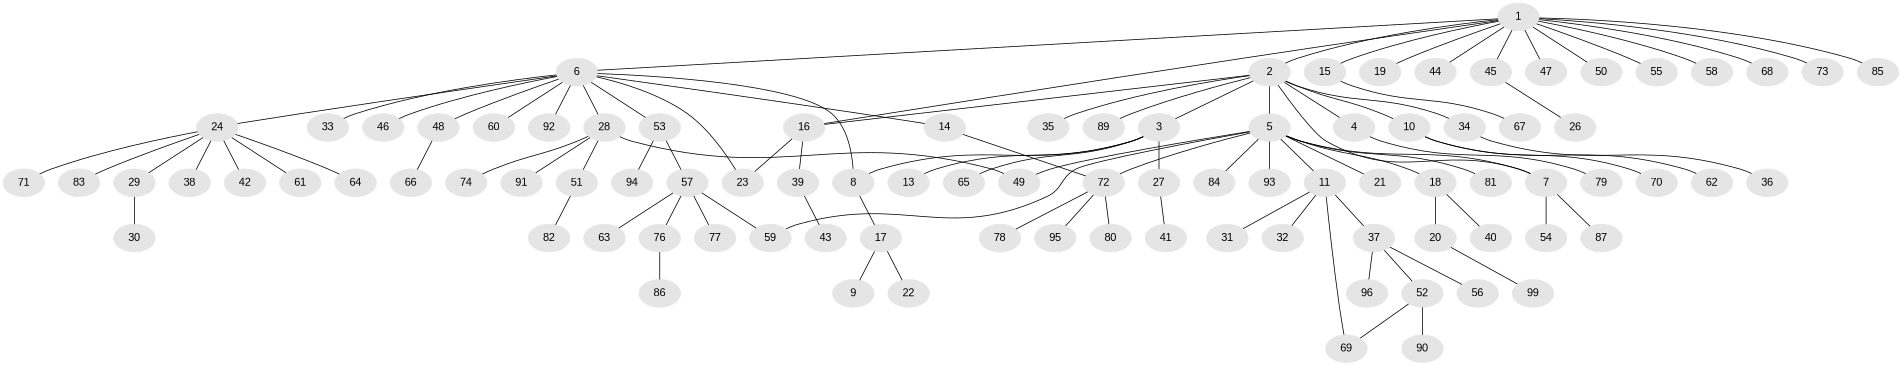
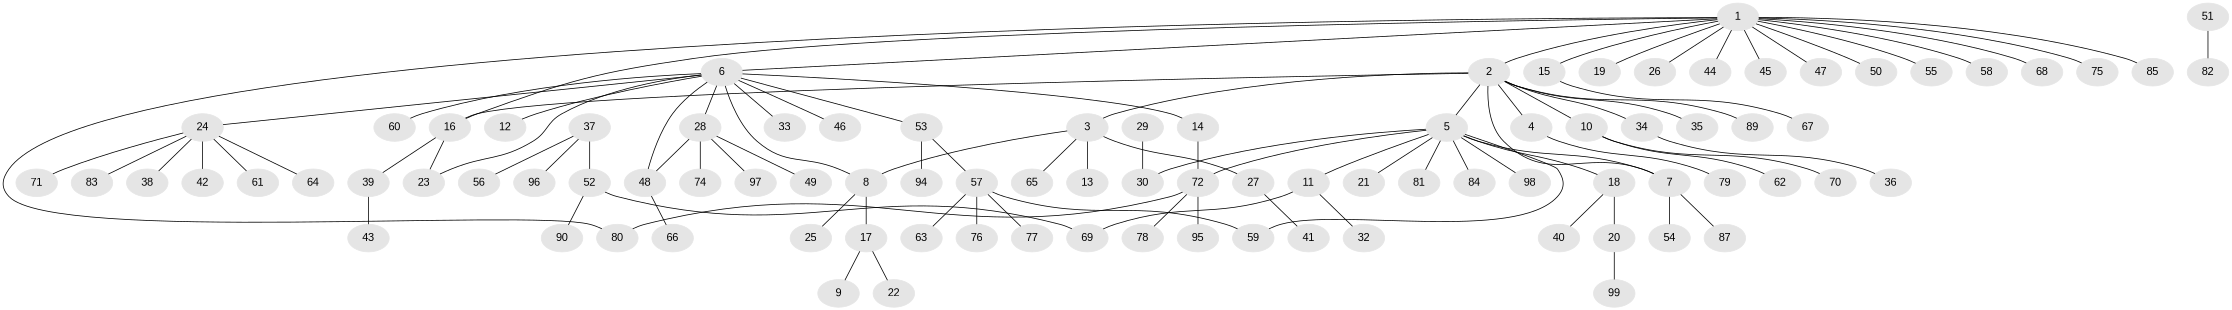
  graph {
    fontname="Liberation Sans"
    node [color=gray90 fontname="Liberation Sans" style=filled]
    edge [fontname="Liberation Sans"]
    1
    2
    6
    15
    16
    19
    26
    44
    45
    47
    50
    55
    58
    68
-   73
+   73 [label=75]
    80
    85
    3
    4
    5
    7
    10
    34
    35
    89
    8
-   12 [label=92]
+   12
    14
    23
    24
    28
    33
    46
    48
    53
    60
    67
    39
    13
    27
    65
    79
    11
    18
    21
    49
    59
    72
    81
    84
-   93
+   93 [label=98]
    54
    87
    62
    70
    36
    17
+   25
    41
-   31
    32
    37
    69
    20
    40
    78
    95
    29
    38
    42
    61
    64
    71
    83
    51
    74
-   91
+   91 [label=97]
    66
    57
    94
    9
    22
    52
    56
    96
    43
    n87 [label=99]
    30
    82
    90
    63
    76
    77
-   86
    1 -- 2
    1 -- 6
    1 -- 15
    1 -- 16
    1 -- 19
-   45 -- 26
+   1 -- 26
    1 -- 44
    1 -- 45
    1 -- 47
    1 -- 50
    1 -- 55
    1 -- 58
    1 -- 68
    1 -- 73
+   1 -- 80
    1 -- 85
    2 -- 16
    2 -- 3
    2 -- 4
    2 -- 5
    2 -- 7
    2 -- 10
    2 -- 34
    2 -- 35
    2 -- 89
    6 -- 8
    6 -- 12
    6 -- 14
    6 -- 23
    6 -- 24
    6 -- 28
    6 -- 33
    6 -- 46
    6 -- 48
    6 -- 53
    6 -- 60
    15 -- 67
    16 -- 23
    16 -- 39
    3 -- 8
    3 -- 13
    3 -- 27
    3 -- 65
    4 -- 79
    5 -- 7
    5 -- 11
    5 -- 18
    5 -- 21
-   5 -- 49
+   5 -- 30
    5 -- 59
    5 -- 72
    5 -- 81
    5 -- 84
    5 -- 93
    7 -- 54
    7 -- 87
    10 -- 62
    10 -- 70
    34 -- 36
    8 -- 17
+   8 -- 25
    14 -- 72
-   24 -- 29
    24 -- 38
    24 -- 42
    24 -- 61
    24 -- 64
    24 -- 71
    24 -- 83
    28 -- 49
-   28 -- 51
+   28 -- 48
    28 -- 74
    28 -- 91
    48 -- 66
    53 -- 57
    53 -- 94
    39 -- 43
    27 -- 41
-   11 -- 31
    11 -- 32
-   11 -- 37
    11 -- 69
    18 -- 20
    18 -- 40
    72 -- 80
    72 -- 78
    72 -- 95
    17 -- 9
    17 -- 22
    37 -- 52
    37 -- 56
    37 -- 96
    20 -- n87
    29 -- 30
    51 -- 82
    57 -- 59
    57 -- 63
    57 -- 76
    57 -- 77
    52 -- 69
    52 -- 90
-   76 -- 86
  }
